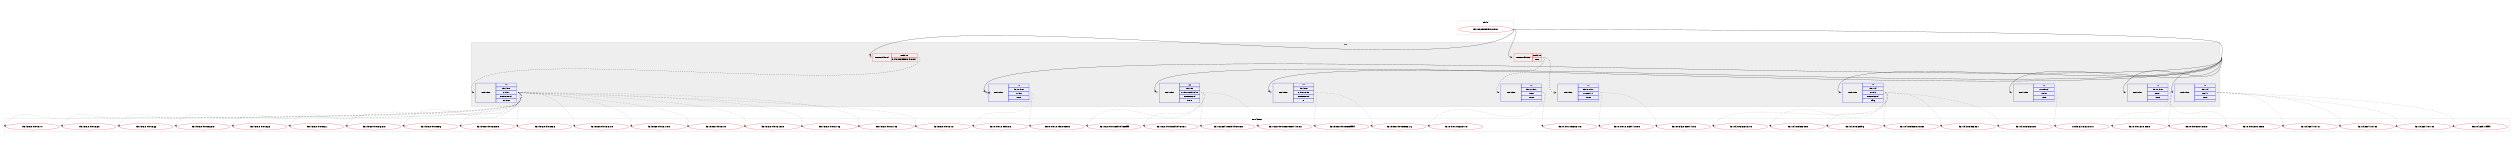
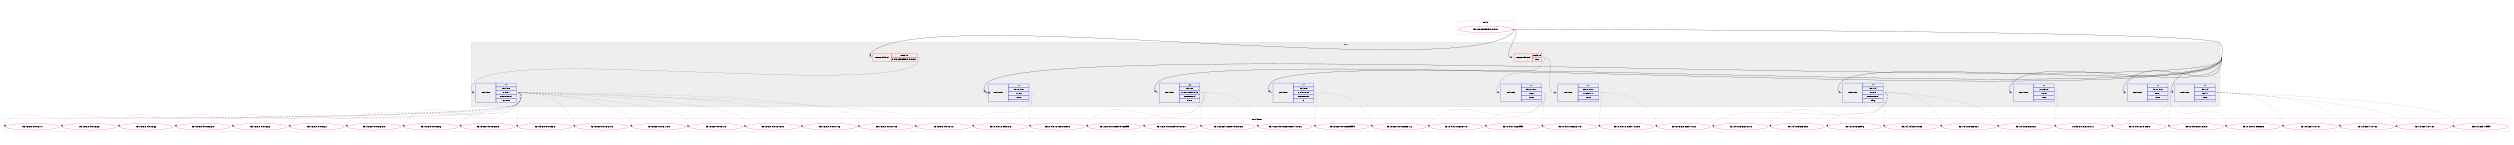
  digraph {
    compound=true
    concentrate=true
    fontname=Helvetica
    fontsize=10
    newrank=true
    rankdir=TB
    ranksep=1.5
    node [color=red fontname=Helvetica fontsize=10]
    edge [arrowhead=vee headport=w style=dotted tailport=e weight=100]
    n1 [label="dev-ros/qt_dotgraph-0.3.10" width=4]
    n2 [color=blue label=<<TABLE BORDER="0" CELLBORDER="1" CELLSPACING="0" CELLPADDING="4" WIDTH="220"><TR><TD ROWSPAN="6" CELLPADDING="30">pack_dep</TD></TR><TR><TD WIDTH="110">no</TD></TR><TR><TD>dev-python</TD></TR><TR><TD>nose</TD></TR><TR><TD>none</TD></TR><TR><TD></TD></TR></TABLE>> shape=none]
    n3 [color=blue label=<<TABLE BORDER="0" CELLBORDER="1" CELLSPACING="0" CELLPADDING="4" WIDTH="220"><TR><TD ROWSPAN="6" CELLPADDING="30">pack_dep</TD></TR><TR><TD WIDTH="110">no</TD></TR><TR><TD>dev-python</TD></TR><TR><TD>pygraphviz</TD></TR><TR><TD>none</TD></TR><TR><TD></TD></TR></TABLE>> shape=none]
    n4 [label=<<TABLE BORDER="0" CELLBORDER="1" CELLSPACING="0" CELLPADDING="4"><TR><TD ROWSPAN="3" CELLPADDING="10">use_conditional</TD></TR><TR><TD>positive</TD></TR><TR><TD>test</TD></TR></TABLE>> shape=none]
    n5 [color=blue label=<<TABLE BORDER="0" CELLBORDER="1" CELLSPACING="0" CELLPADDING="4" WIDTH="220"><TR><TD ROWSPAN="6" CELLPADDING="30">pack_dep</TD></TR><TR><TD WIDTH="110">no</TD></TR><TR><TD>dev-python</TD></TR><TR><TD>empy</TD></TR><TR><TD>none</TD></TR><TR><TD></TD></TR></TABLE>> shape=none]
    n6 [color=blue label=<<TABLE BORDER="0" CELLBORDER="1" CELLSPACING="0" CELLPADDING="4" WIDTH="220"><TR><TD ROWSPAN="6" CELLPADDING="30">pack_dep</TD></TR><TR><TD WIDTH="110">no</TD></TR><TR><TD>dev-util</TD></TR><TR><TD>catkin</TD></TR><TR><TD>none</TD></TR><TR><TD></TD></TR></TABLE>> shape=none]
    n7 [color=blue label=<<TABLE BORDER="0" CELLBORDER="1" CELLSPACING="0" CELLPADDING="4" WIDTH="220"><TR><TD ROWSPAN="6" CELLPADDING="30">pack_dep</TD></TR><TR><TD WIDTH="110">no</TD></TR><TR><TD>dev-util</TD></TR><TR><TD>cmake</TD></TR><TR><TD>greaterequal</TD></TR><TR><TD>3.9.6</TD></TR></TABLE>> shape=none]
    n8 [color=blue label=<<TABLE BORDER="0" CELLBORDER="1" CELLSPACING="0" CELLPADDING="4" WIDTH="220"><TR><TD ROWSPAN="6" CELLPADDING="30">pack_dep</TD></TR><TR><TD WIDTH="110">no</TD></TR><TR><TD>sys-devel</TD></TR><TR><TD>make</TD></TR><TR><TD>none</TD></TR><TR><TD></TD></TR></TABLE>> shape=none]
    n9 [color=blue label=<<TABLE BORDER="0" CELLBORDER="1" CELLSPACING="0" CELLPADDING="4" WIDTH="220"><TR><TD ROWSPAN="6" CELLPADDING="30">pack_dep</TD></TR><TR><TD WIDTH="110">no</TD></TR><TR><TD>dev-lang</TD></TR><TR><TD>python</TD></TR><TR><TD>greaterequal</TD></TR><TR><TD>2.7.5-r2</TD></TR></TABLE>> shape=none]
    n10 [label=<<TABLE BORDER="0" CELLBORDER="1" CELLSPACING="0" CELLPADDING="4"><TR><TD ROWSPAN="3" CELLPADDING="10">use_conditional</TD></TR><TR><TD>positive</TD></TR><TR><TD>python_targets_python2_7</TD></TR></TABLE>> shape=none]
    n11 [color=blue label=<<TABLE BORDER="0" CELLBORDER="1" CELLSPACING="0" CELLPADDING="4" WIDTH="220"><TR><TD ROWSPAN="6" CELLPADDING="30">pack_dep</TD></TR><TR><TD WIDTH="110">no</TD></TR><TR><TD>dev-lang</TD></TR><TR><TD>python-exec</TD></TR><TR><TD>greaterequal</TD></TR><TR><TD>2</TD></TR></TABLE>> shape=none]
    n12 [color=blue label=<<TABLE BORDER="0" CELLBORDER="1" CELLSPACING="0" CELLPADDING="4" WIDTH="220"><TR><TD ROWSPAN="6" CELLPADDING="30">pack_dep</TD></TR><TR><TD WIDTH="110">no</TD></TR><TR><TD>dev-python</TD></TR><TR><TD>pydot</TD></TR><TR><TD>none</TD></TR><TR><TD></TD></TR></TABLE>> shape=none]
    n13 [color=blue label=<<TABLE BORDER="0" CELLBORDER="1" CELLSPACING="0" CELLPADDING="4" WIDTH="220"><TR><TD ROWSPAN="6" CELLPADDING="30">pack_dep</TD></TR><TR><TD WIDTH="110">no</TD></TR><TR><TD>dev-ros</TD></TR><TR><TD>python_qt_binding</TD></TR><TR><TD>greaterequal</TD></TR><TR><TD>0.3.0</TD></TR></TABLE>> shape=none]
    n14 [label="dev-python/nose-1.3.7-r1" width=4]
    n15 [label="dev-python/nose-1.3.7-r3" width=4]
+   n16 [label="dev-python/nose-9999" width=4]
    n17 [label="dev-cmake/pygraphviz-1.2" width=4]
    n18 [label="dev-python/pygraphviz-1.3.1" width=4]
    n19 [label="dev-python/empy-3.3-r1" width=4]
    n20 [label="dev-python/empy-3.3.2" width=4]
-   n21 [label="dev-python/empy-3.3.3" width=4]
+   n21 [label="dev-python/pydot-3.3.3" width=4]
    n22 [label="dev-util/catkin-0.7.11" width=4]
    n23 [label="dev-util/catkin-0.7.12" width=4]
    n24 [label="dev-util/catkin-0.7.14" width=4]
    n25 [label="dev-util/catkin-9999" width=4]
    n26 [label="dev-util/cmake-3.10.3" width=4]
    n27 [label="dev-util/cmake-3.11.4-r1" width=4]
    n28 [label="dev-util/cmake-3.12.3" width=4]
    n29 [label="dev-util/cmake-3.13.4" width=4]
-   n30 [label="dev-util/cmake-3.14.0_rc3" width=4]
+   n30 [label="dev-util/util-3.14.0_rc3" width=4]
    n31 [label="dev-util/cmake-3.9.6" width=4]
    n32 [label="sys-devel/make-4.2.1-r4" width=4]
    n33 [label="dev-lang/python-2.7.15" width=4]
    n34 [label="dev-lang/python-2.7.16" width=4]
    n35 [label="dev-lang/python-3.4.5-r1" width=4]
    n36 [label="dev-lang/python-3.4.8" width=4]
    n37 [label="dev-lang/python-3.4.8-r1" width=4]
    n38 [label="dev-lang/python-3.5.4-r1" width=4]
    n39 [label="dev-lang/python-3.5.5" width=4]
    n40 [label="dev-lang/python-3.5.5-r1" width=4]
    n41 [label="dev-lang/python-3.5.6" width=4]
    n42 [label="dev-lang/python-3.6.3-r1" width=4]
    n43 [label="dev-lang/python-3.6.4" width=4]
    n44 [label="dev-lang/python-3.6.5" width=4]
    n45 [label="dev-lang/python-3.6.5-r1" width=4]
    n46 [label="dev-lang/python-3.6.6" width=4]
    n47 [label="dev-lang/python-3.6.8" width=4]
    n48 [label="dev-lang/python-3.7.0" width=4]
    n49 [label="dev-lang/python-3.4.2" width=4]
    n50 [label="dev-lang/python-exec-2.4.6" width=4]
    n51 [label="dev-lang/python-exec-9999" width=4]
    n52 [label="dev-python/pydot-1.0.28-r2" width=4]
    n53 [label="dev-python/pydot-1.2.3" width=4]
    n54 [label="dev-ros/python_qt_pygraphviz-0.3.2" width=4]
    n55 [label="dev-ros/catkin_qt_binding-0.3.3" width=4]
    n56 [label="dev-ros/python_qt_binding-0.3.4" width=4]
    n57 [label="dev-ros/python_qt_binding-5999" width=4]
    subgraph cluster_1 {
      color=gray
      label=<<i>ebuild</i>>
      rank=same
      n1
    }
    subgraph cluster_2 {
      color=gray
      label=<<i>dependencies</i>>
      subgraph cluster_3 {
        color=gray
        fillcolor="#eeeeee"
        label=<<i>compile</i>>
        style=filled
        subgraph sub_4 {
          color=gray
          fillcolor="#eeeeee"
          label=<<i>compile</i>>
          style=filled
          n4
          subgraph sub_5 {
            color=gray
            fillcolor="#eeeeee"
            label=<<i>compile</i>>
            style=filled
            n2
          }
          subgraph sub_6 {
            color=gray
            fillcolor="#eeeeee"
            label=<<i>compile</i>>
            style=filled
            n3
          }
        }
        subgraph sub_7 {
          color=gray
          fillcolor="#eeeeee"
          label=<<i>compile</i>>
          style=filled
          n5
        }
        subgraph sub_8 {
          color=gray
          fillcolor="#eeeeee"
          label=<<i>compile</i>>
          style=filled
          n6
        }
        subgraph sub_9 {
          color=gray
          fillcolor="#eeeeee"
          label=<<i>compile</i>>
          style=filled
          n7
        }
        subgraph sub_10 {
          color=gray
          fillcolor="#eeeeee"
          label=<<i>compile</i>>
          style=filled
          n8
        }
      }
      subgraph cluster_11 {
        color=gray
        fillcolor="#eeeeee"
        label=<<i>compile and run</i>>
        style=filled
        subgraph sub_12 {
          color=gray
          fillcolor="#eeeeee"
          label=<<i>compile and run</i>>
          style=filled
          n10
          subgraph sub_13 {
            color=gray
            fillcolor="#eeeeee"
            label=<<i>compile and run</i>>
            style=filled
            n9
          }
        }
        subgraph sub_14 {
          color=gray
          fillcolor="#eeeeee"
          label=<<i>compile and run</i>>
          style=filled
          n11
        }
        subgraph sub_15 {
          color=gray
          fillcolor="#eeeeee"
          label=<<i>compile and run</i>>
          style=filled
          n12
        }
        subgraph sub_16 {
          color=gray
          fillcolor="#eeeeee"
          label=<<i>compile and run</i>>
          style=filled
          n13
        }
      }
      subgraph cluster_17 {
        color=gray
        fillcolor="#eeeeee"
        label=<<i>run</i>>
        style=filled
      }
    }
    subgraph cluster_18 {
      color=gray
      label=<<i>candidates</i>>
      rank=same
      subgraph sub_19 {
        color=black
        label=<<i>candidates</i>>
        nodesep=1
        rank=same
        n14
        n15
+       n16
      }
      subgraph sub_20 {
        color=black
        label=<<i>candidates</i>>
        nodesep=1
        rank=same
        n17
        n18
      }
      subgraph sub_21 {
        color=black
        label=<<i>candidates</i>>
        nodesep=1
        rank=same
        n19
        n20
        n21
      }
      subgraph sub_22 {
        color=black
        label=<<i>candidates</i>>
        nodesep=1
        rank=same
        n22
        n23
        n24
        n25
      }
      subgraph sub_23 {
        color=black
        label=<<i>candidates</i>>
        nodesep=1
        rank=same
        n26
        n27
        n28
        n29
        n30
        n31
      }
      subgraph sub_24 {
        color=black
        label=<<i>candidates</i>>
        nodesep=1
        rank=same
        n32
      }
      subgraph sub_25 {
        color=black
        label=<<i>candidates</i>>
        nodesep=1
        rank=same
        n33
        n34
        n35
        n36
        n37
        n38
        n39
        n40
        n41
        n42
        n43
        n44
        n45
        n46
        n47
        n48
        n49
      }
      subgraph sub_26 {
        color=black
        label=<<i>candidates</i>>
        nodesep=1
        rank=same
        n50
        n51
      }
      subgraph sub_27 {
        color=black
        label=<<i>candidates</i>>
        nodesep=1
        rank=same
        n52
        n53
      }
      subgraph sub_28 {
        color=black
        label=<<i>candidates</i>>
        nodesep=1
        rank=same
        n54
        n55
        n56
        n57
      }
    }
    n1 -> n4 [style=solid weight=20]
    n1 -> n5 [style=solid weight=20]
    n1 -> n6 [style=solid weight=20]
    n1 -> n7 [style=solid weight=20]
    n1 -> n8 [style=solid weight=20]
    n1 -> n10 [arrowhead=odotvee style=solid weight=20]
    n1 -> n11 [arrowhead=odotvee style=solid weight=20]
    n1 -> n12 [arrowhead=odotvee style=solid weight=20]
    n1 -> n13 [arrowhead=odotvee style=solid weight=20]
    n2 -> n14
    n2 -> n15
+   n2 -> n16
    n3 -> n17
    n3 -> n18
    n4 -> n2 [style=dashed weight=20]
    n4 -> n3 [style=dashed weight=20]
    n5 -> n19
    n5 -> n20
    n5 -> n21
    n6 -> n22
    n6 -> n23
    n6 -> n24
    n6 -> n25
    n7 -> n26
    n7 -> n27
    n7 -> n28
    n7 -> n29
    n7 -> n30
    n7 -> n31
    n8 -> n32
    n9 -> n33
    n9 -> n34
    n9 -> n35
    n9 -> n36
    n9 -> n37
    n9 -> n38
    n9 -> n39
    n9 -> n40
    n9 -> n41
    n9 -> n42
    n9 -> n43
    n9 -> n44
    n9 -> n45
    n9 -> n46
    n9 -> n47
    n9 -> n48
    n9 -> n49
    n10 -> n9 [style=dashed weight=20]
    n11 -> n50
    n11 -> n51
    n12 -> n52
    n12 -> n53
    n13 -> n54
    n13 -> n55
    n13 -> n56
    n13 -> n57
  }
